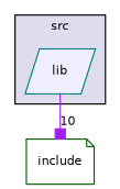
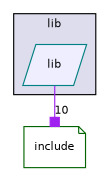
  digraph {
    compound=true
    node [fontname=Helvetica fontsize=10]
    n1 [fillcolor="#eeeeff" label=lib pencolor=black shape=parallelogram style=filled color=teal]
    n2 [label=include shape=note color=darkgreen]
    subgraph cluster_1 {
      bgcolor="#ddddee"
      fontname=Helvetica
      fontsize=10
-     label=src
+     label=lib
      pencolor=black
      n1
    }
    n1 -> n2 [headlabel=10 labeldistance=1.5 labelfontname=Helvetica labelfontsize=10 color=purple arrowhead=box]
  }
